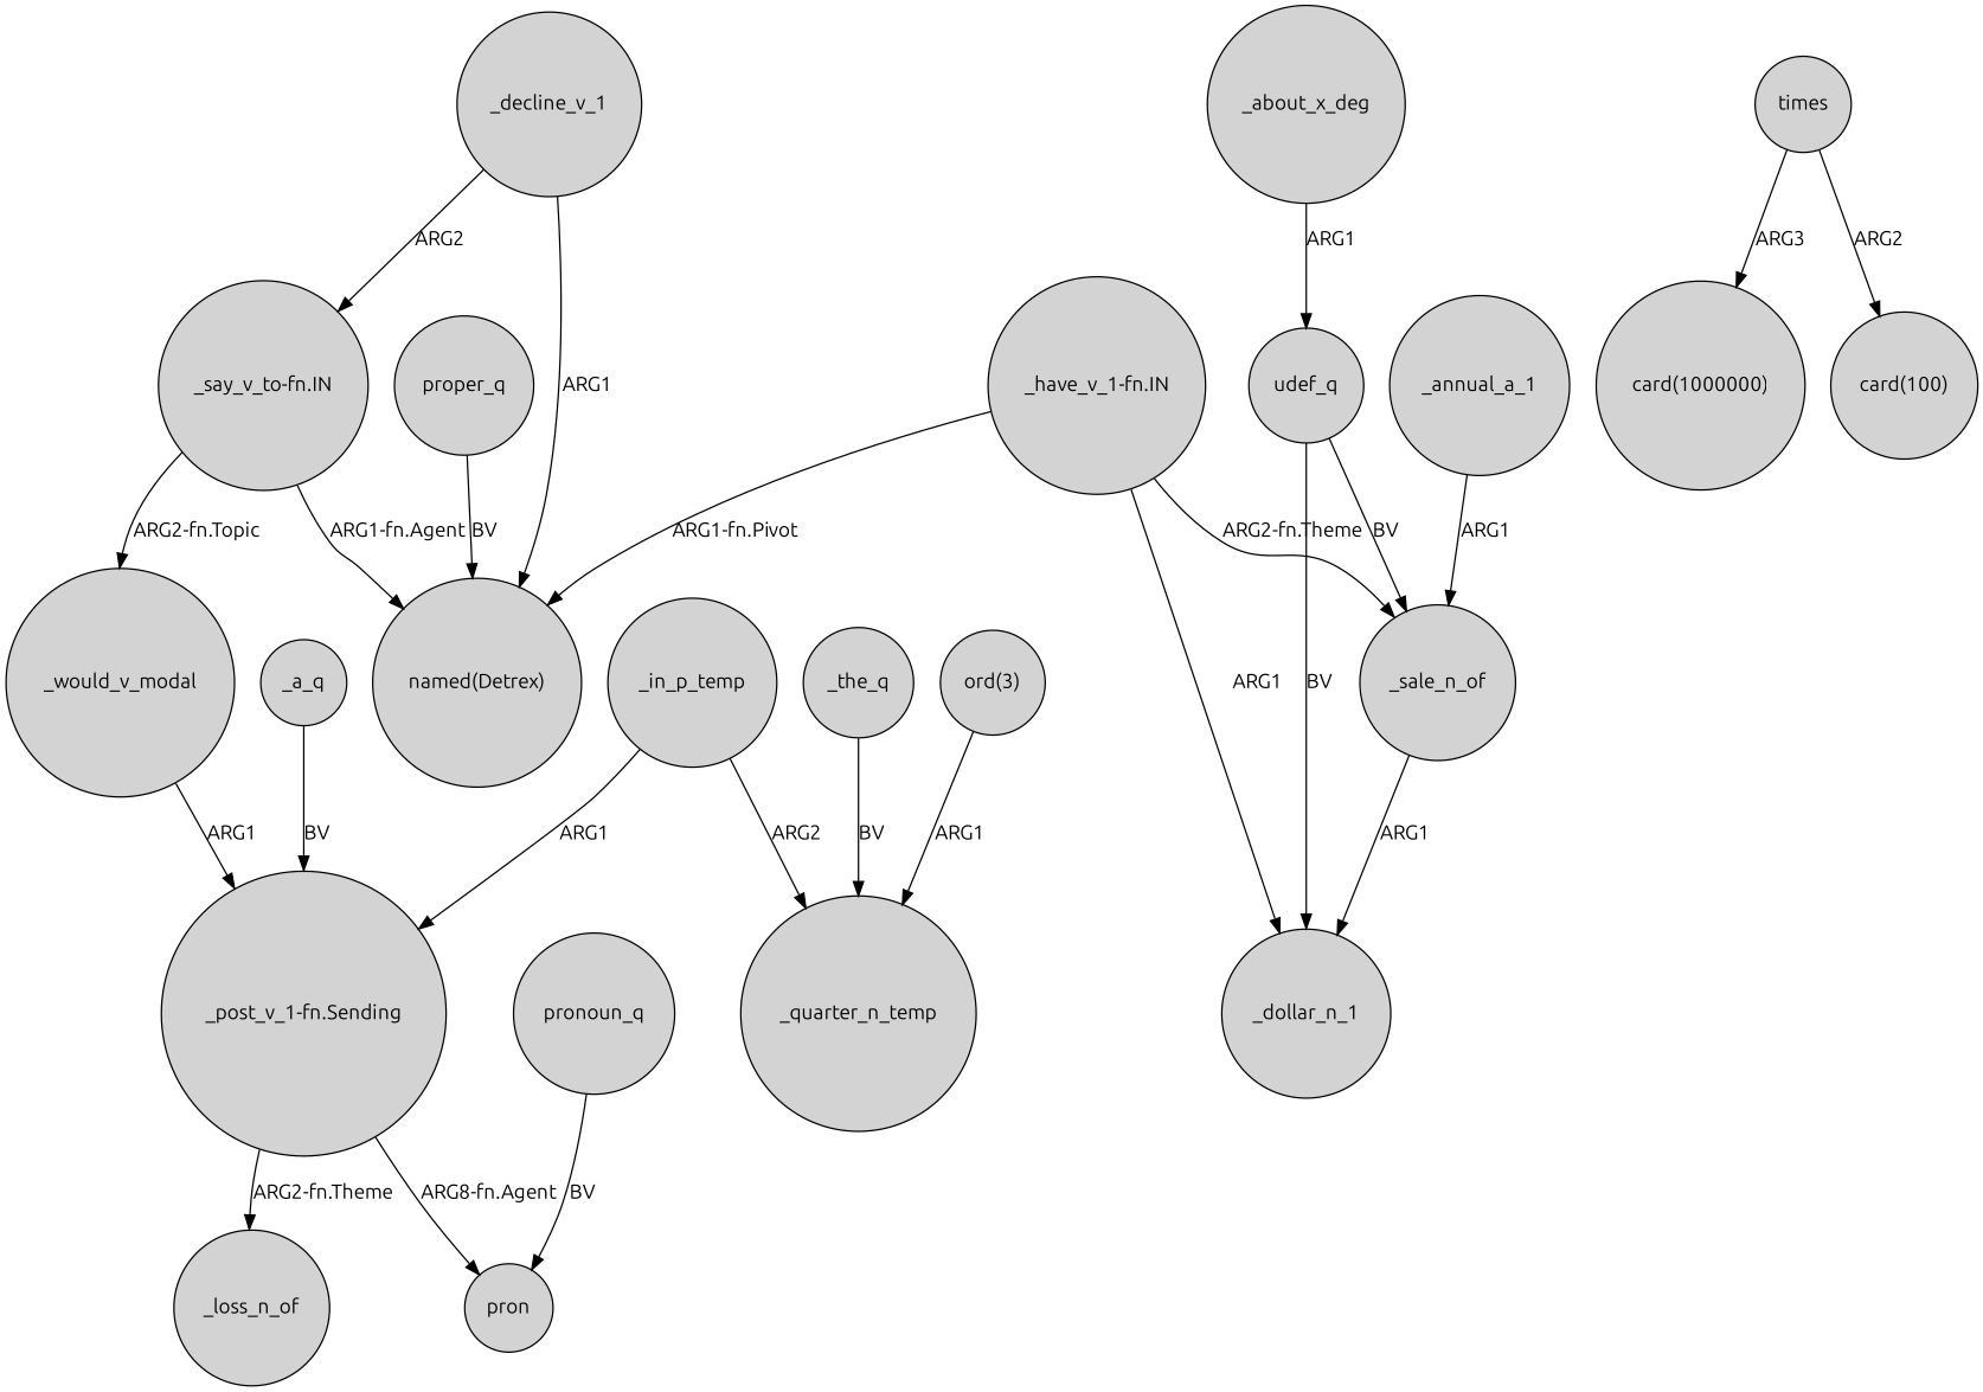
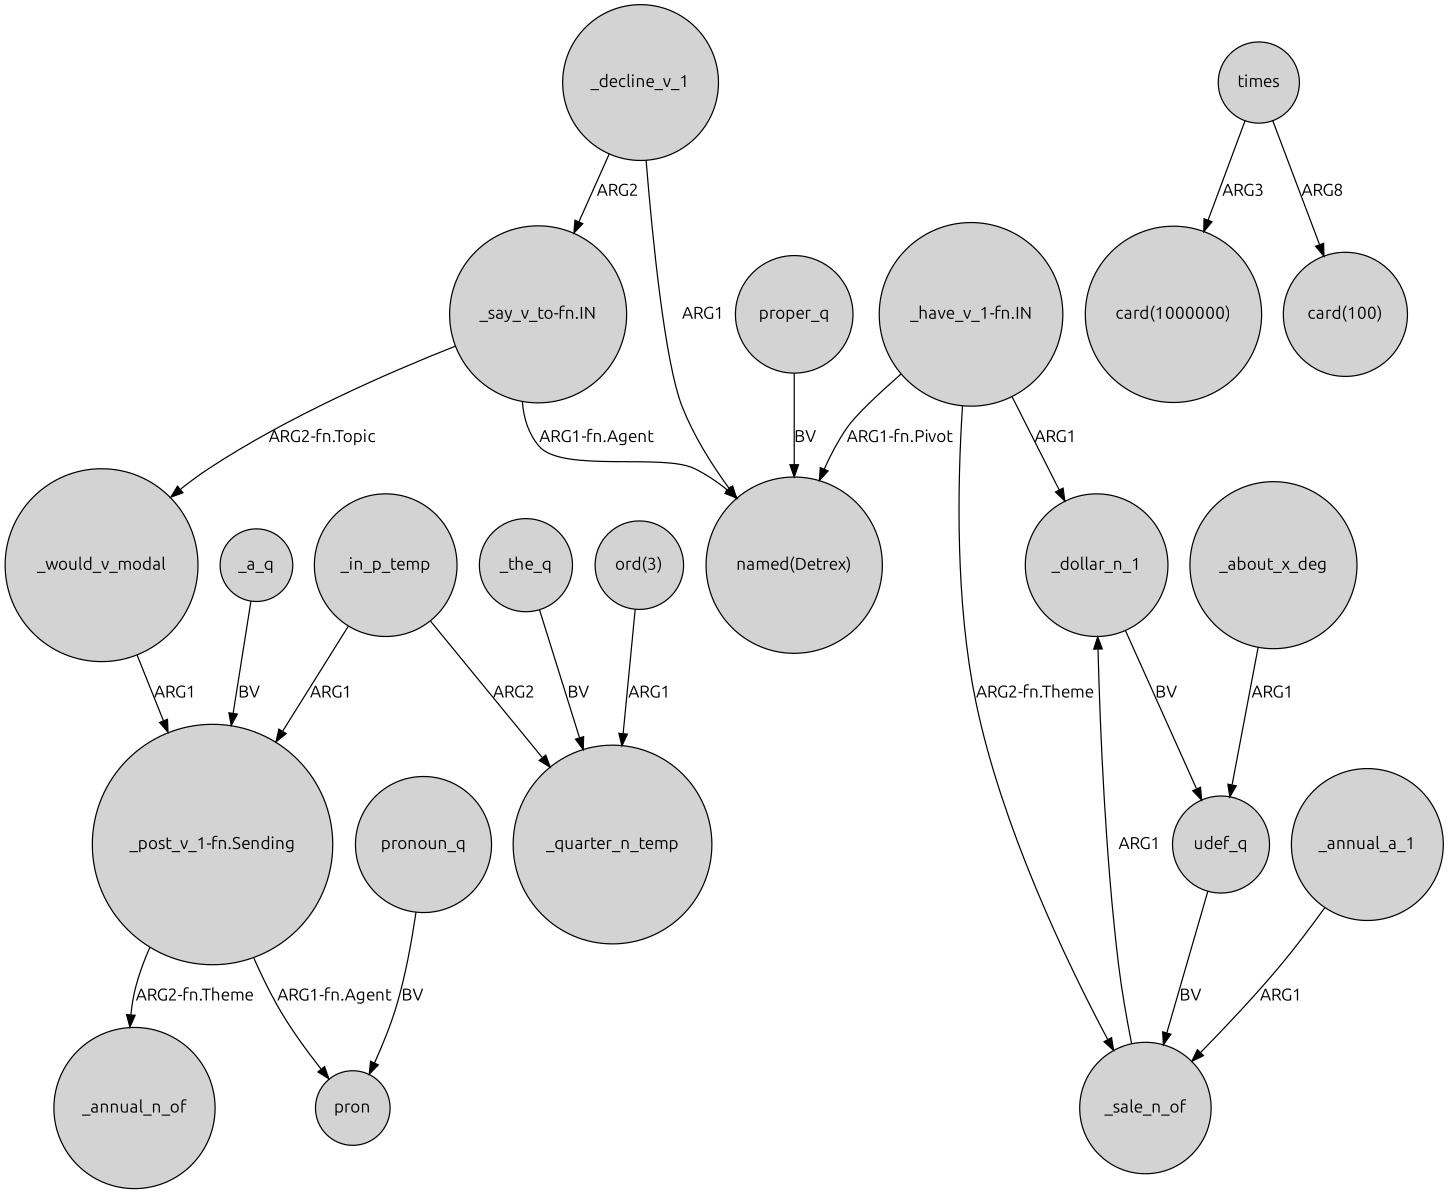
  digraph {
    fontname=Ubuntu
    node [fontname=Ubuntu shape=circle style=filled]
    edge [fontname=Ubuntu]
    "_say_v_to-fn.IN"
    _would_v_modal
    "named(Detrex)"
    "_post_v_1-fn.Sending"
-   _loss_n_of
+   _loss_n_of [label=_annual_n_of]
    pron
    times
    "card(1000000)"
    "card(100)"
    _a_q
    _the_q
    _quarter_n_temp
    _in_p_temp
    "_have_v_1-fn.IN"
    _dollar_n_1
    _sale_n_of
    _about_x_deg
    udef_q
    _decline_v_1
    _annual_a_1
    pronoun_q
    "ord(3)"
    proper_q
    "_say_v_to-fn.IN" -> _would_v_modal [label="ARG2-fn.Topic"]
    "_say_v_to-fn.IN" -> "named(Detrex)" [label="ARG1-fn.Agent"]
    _would_v_modal -> "_post_v_1-fn.Sending" [label=ARG1]
    "_post_v_1-fn.Sending" -> _loss_n_of [label="ARG2-fn.Theme"]
-   "_post_v_1-fn.Sending" -> pron [label="ARG8-fn.Agent"]
+   "_post_v_1-fn.Sending" -> pron [label="ARG1-fn.Agent"]
    times -> "card(1000000)" [label=ARG3]
-   times -> "card(100)" [label=ARG2]
+   times -> "card(100)" [label=ARG8]
    _a_q -> "_post_v_1-fn.Sending" [label=BV]
    _the_q -> _quarter_n_temp [label=BV]
    _in_p_temp -> "_post_v_1-fn.Sending" [label=ARG1]
    _in_p_temp -> _quarter_n_temp [label=ARG2]
    "_have_v_1-fn.IN" -> "named(Detrex)" [label="ARG1-fn.Pivot"]
    "_have_v_1-fn.IN" -> _dollar_n_1 [label=ARG1]
    "_have_v_1-fn.IN" -> _sale_n_of [label="ARG2-fn.Theme"]
    _sale_n_of -> _dollar_n_1 [label=ARG1]
    _about_x_deg -> udef_q [label=ARG1]
-   udef_q -> _dollar_n_1 [label=BV]
+   _dollar_n_1 -> udef_q [label=BV]
    udef_q -> _sale_n_of [label=BV]
    _decline_v_1 -> "_say_v_to-fn.IN" [label=ARG2]
    _decline_v_1 -> "named(Detrex)" [label=ARG1]
    _annual_a_1 -> _sale_n_of [label=ARG1]
    pronoun_q -> pron [label=BV]
    "ord(3)" -> _quarter_n_temp [label=ARG1]
    proper_q -> "named(Detrex)" [label=BV]
  }
